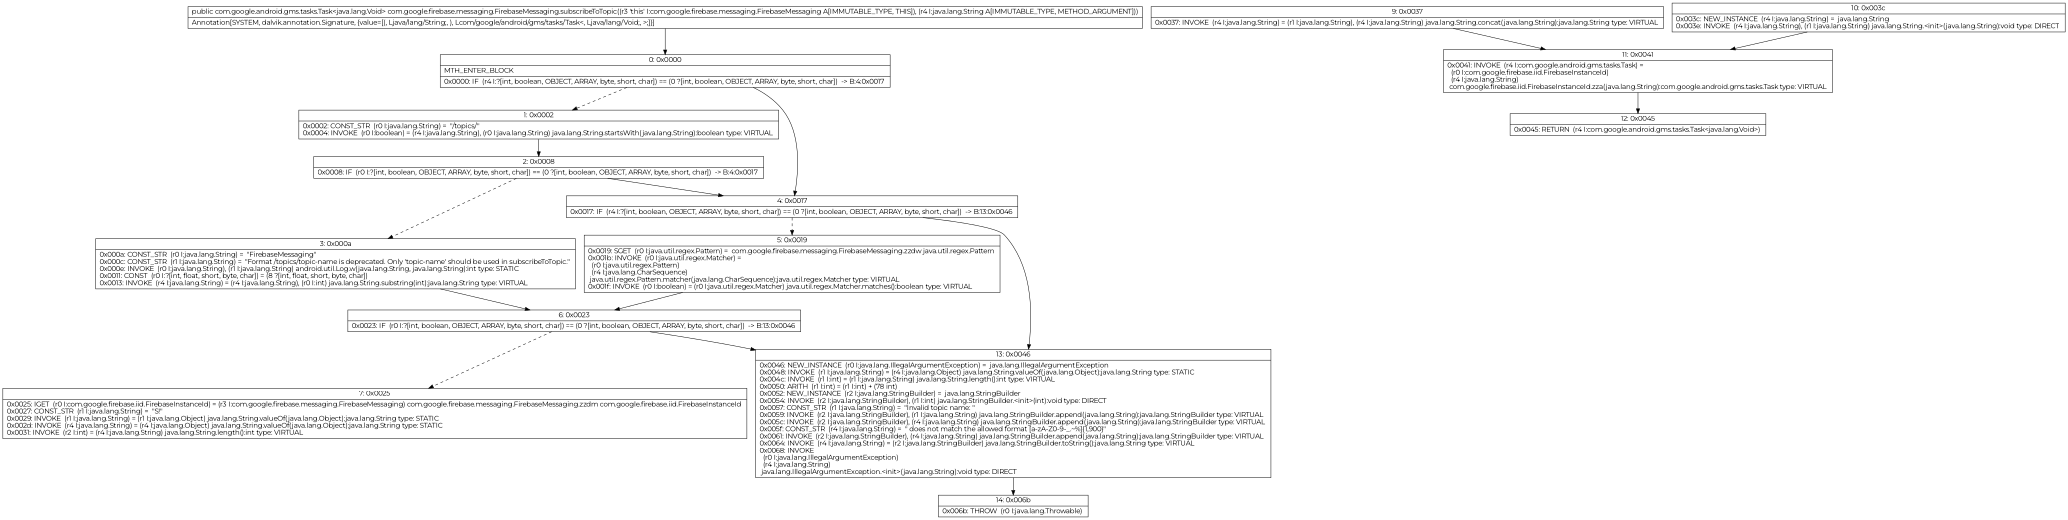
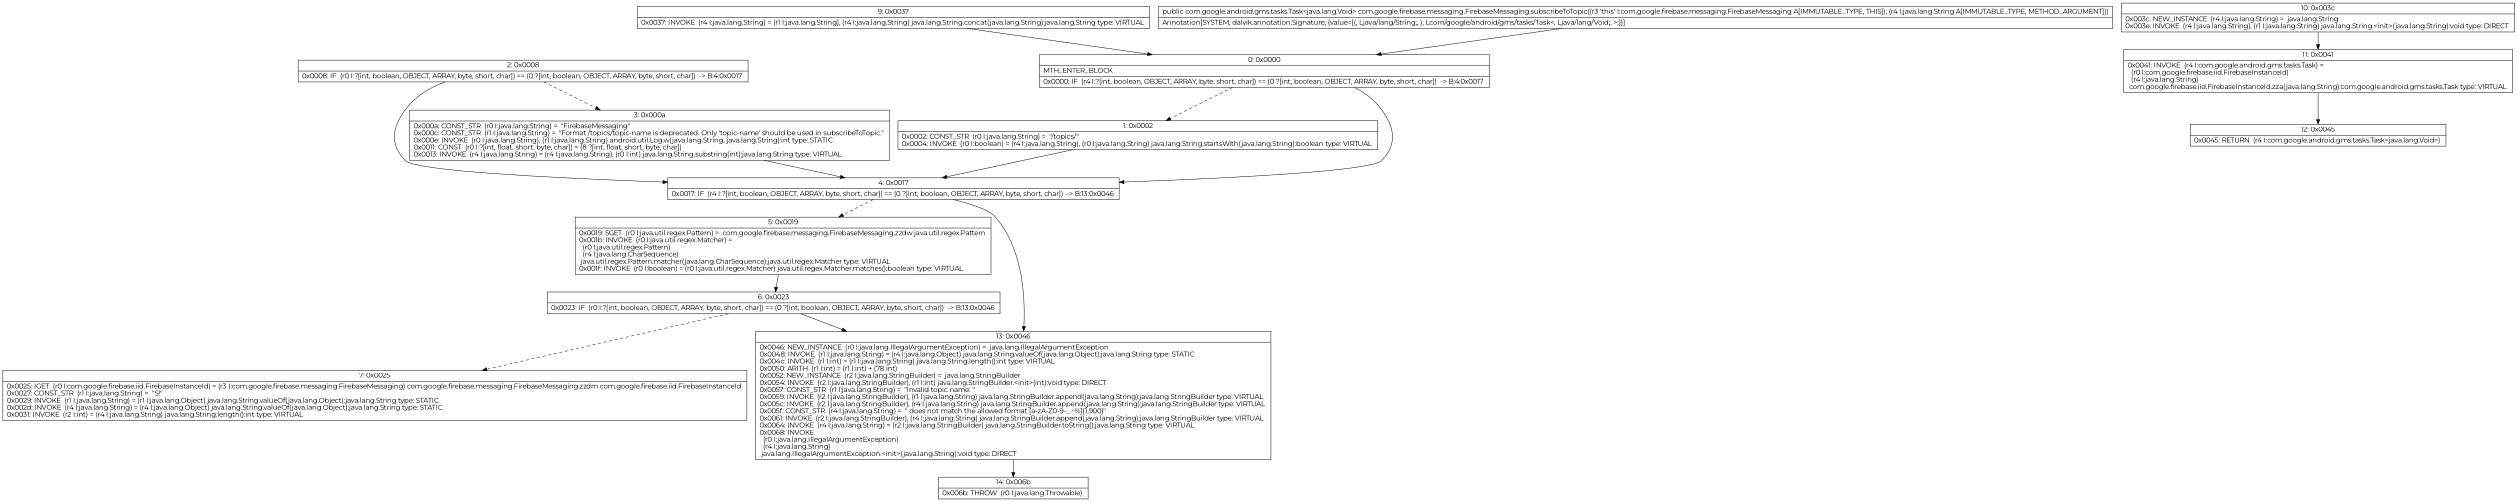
  digraph {
    fontname=Montserrat
    node [fontname=Montserrat shape=record]
    edge [fontname=Montserrat]
    n1 [label="{0\:\ 0x0000|MTH_ENTER_BLOCK\l|0x0000: IF  (r4 I:?[int, boolean, OBJECT, ARRAY, byte, short, char]) == (0 ?[int, boolean, OBJECT, ARRAY, byte, short, char])  \-\> B:4:0x0017 \l}"]
    n2 [label="{1\:\ 0x0002|0x0002: CONST_STR  (r0 I:java.lang.String) =  \"\/topics\/\" \l0x0004: INVOKE  (r0 I:boolean) = (r4 I:java.lang.String), (r0 I:java.lang.String) java.lang.String.startsWith(java.lang.String):boolean type: VIRTUAL \l}"]
    n3 [label="{4\:\ 0x0017|0x0017: IF  (r4 I:?[int, boolean, OBJECT, ARRAY, byte, short, char]) == (0 ?[int, boolean, OBJECT, ARRAY, byte, short, char])  \-\> B:13:0x0046 \l}"]
    n4 [label="{2\:\ 0x0008|0x0008: IF  (r0 I:?[int, boolean, OBJECT, ARRAY, byte, short, char]) == (0 ?[int, boolean, OBJECT, ARRAY, byte, short, char])  \-\> B:4:0x0017 \l}"]
    n5 [label="{5\:\ 0x0019|0x0019: SGET  (r0 I:java.util.regex.Pattern) =  com.google.firebase.messaging.FirebaseMessaging.zzdw java.util.regex.Pattern \l0x001b: INVOKE  (r0 I:java.util.regex.Matcher) = \l  (r0 I:java.util.regex.Pattern)\l  (r4 I:java.lang.CharSequence)\l java.util.regex.Pattern.matcher(java.lang.CharSequence):java.util.regex.Matcher type: VIRTUAL \l0x001f: INVOKE  (r0 I:boolean) = (r0 I:java.util.regex.Matcher) java.util.regex.Matcher.matches():boolean type: VIRTUAL \l}"]
    n6 [label="{13\:\ 0x0046|0x0046: NEW_INSTANCE  (r0 I:java.lang.IllegalArgumentException) =  java.lang.IllegalArgumentException \l0x0048: INVOKE  (r1 I:java.lang.String) = (r4 I:java.lang.Object) java.lang.String.valueOf(java.lang.Object):java.lang.String type: STATIC \l0x004c: INVOKE  (r1 I:int) = (r1 I:java.lang.String) java.lang.String.length():int type: VIRTUAL \l0x0050: ARITH  (r1 I:int) = (r1 I:int) + (78 int) \l0x0052: NEW_INSTANCE  (r2 I:java.lang.StringBuilder) =  java.lang.StringBuilder \l0x0054: INVOKE  (r2 I:java.lang.StringBuilder), (r1 I:int) java.lang.StringBuilder.\<init\>(int):void type: DIRECT \l0x0057: CONST_STR  (r1 I:java.lang.String) =  \"Invalid topic name: \" \l0x0059: INVOKE  (r2 I:java.lang.StringBuilder), (r1 I:java.lang.String) java.lang.StringBuilder.append(java.lang.String):java.lang.StringBuilder type: VIRTUAL \l0x005c: INVOKE  (r2 I:java.lang.StringBuilder), (r4 I:java.lang.String) java.lang.StringBuilder.append(java.lang.String):java.lang.StringBuilder type: VIRTUAL \l0x005f: CONST_STR  (r4 I:java.lang.String) =  \" does not match the allowed format [a\-zA\-Z0\-9\-_.~%]\{1,900\}\" \l0x0061: INVOKE  (r2 I:java.lang.StringBuilder), (r4 I:java.lang.String) java.lang.StringBuilder.append(java.lang.String):java.lang.StringBuilder type: VIRTUAL \l0x0064: INVOKE  (r4 I:java.lang.String) = (r2 I:java.lang.StringBuilder) java.lang.StringBuilder.toString():java.lang.String type: VIRTUAL \l0x0068: INVOKE  \l  (r0 I:java.lang.IllegalArgumentException)\l  (r4 I:java.lang.String)\l java.lang.IllegalArgumentException.\<init\>(java.lang.String):void type: DIRECT \l}"]
    n7 [label="{3\:\ 0x000a|0x000a: CONST_STR  (r0 I:java.lang.String) =  \"FirebaseMessaging\" \l0x000c: CONST_STR  (r1 I:java.lang.String) =  \"Format \/topics\/topic\-name is deprecated. Only 'topic\-name' should be used in subscribeToTopic.\" \l0x000e: INVOKE  (r0 I:java.lang.String), (r1 I:java.lang.String) android.util.Log.w(java.lang.String, java.lang.String):int type: STATIC \l0x0011: CONST  (r0 I:?[int, float, short, byte, char]) = (8 ?[int, float, short, byte, char]) \l0x0013: INVOKE  (r4 I:java.lang.String) = (r4 I:java.lang.String), (r0 I:int) java.lang.String.substring(int):java.lang.String type: VIRTUAL \l}"]
    n8 [label="{6\:\ 0x0023|0x0023: IF  (r0 I:?[int, boolean, OBJECT, ARRAY, byte, short, char]) == (0 ?[int, boolean, OBJECT, ARRAY, byte, short, char])  \-\> B:13:0x0046 \l}"]
    n9 [label="{14\:\ 0x006b|0x006b: THROW  (r0 I:java.lang.Throwable) \l}"]
    n10 [label="{7\:\ 0x0025|0x0025: IGET  (r0 I:com.google.firebase.iid.FirebaseInstanceId) = (r3 I:com.google.firebase.messaging.FirebaseMessaging) com.google.firebase.messaging.FirebaseMessaging.zzdm com.google.firebase.iid.FirebaseInstanceId \l0x0027: CONST_STR  (r1 I:java.lang.String) =  \"S!\" \l0x0029: INVOKE  (r1 I:java.lang.String) = (r1 I:java.lang.Object) java.lang.String.valueOf(java.lang.Object):java.lang.String type: STATIC \l0x002d: INVOKE  (r4 I:java.lang.String) = (r4 I:java.lang.Object) java.lang.String.valueOf(java.lang.Object):java.lang.String type: STATIC \l0x0031: INVOKE  (r2 I:int) = (r4 I:java.lang.String) java.lang.String.length():int type: VIRTUAL \l}"]
    n11 [label="{9\:\ 0x0037|0x0037: INVOKE  (r4 I:java.lang.String) = (r1 I:java.lang.String), (r4 I:java.lang.String) java.lang.String.concat(java.lang.String):java.lang.String type: VIRTUAL \l}"]
    n12 [label="{11\:\ 0x0041|0x0041: INVOKE  (r4 I:com.google.android.gms.tasks.Task) = \l  (r0 I:com.google.firebase.iid.FirebaseInstanceId)\l  (r4 I:java.lang.String)\l com.google.firebase.iid.FirebaseInstanceId.zza(java.lang.String):com.google.android.gms.tasks.Task type: VIRTUAL \l}"]
    n13 [label="{10\:\ 0x003c|0x003c: NEW_INSTANCE  (r4 I:java.lang.String) =  java.lang.String \l0x003e: INVOKE  (r4 I:java.lang.String), (r1 I:java.lang.String) java.lang.String.\<init\>(java.lang.String):void type: DIRECT \l}"]
    n14 [label="{12\:\ 0x0045|0x0045: RETURN  (r4 I:com.google.android.gms.tasks.Task\<java.lang.Void\>) \l}"]
    n15 [label="{public com.google.android.gms.tasks.Task\<java.lang.Void\> com.google.firebase.messaging.FirebaseMessaging.subscribeToTopic((r3 'this' I:com.google.firebase.messaging.FirebaseMessaging A[IMMUTABLE_TYPE, THIS]), (r4 I:java.lang.String A[IMMUTABLE_TYPE, METHOD_ARGUMENT]))  | Annotation[SYSTEM, dalvik.annotation.Signature, \{value=[(, Ljava\/lang\/String;, ), Lcom\/google\/android\/gms\/tasks\/Task\<, Ljava\/lang\/Void;, \>;]\}]\l}"]
    n1 -> n2 [style=dashed]
    n1 -> n3
-   n2 -> n4
+   n2 -> n3
    n3 -> n5 [style=dashed]
    n3 -> n6
    n4 -> n3
    n4 -> n7 [style=dashed]
    n5 -> n8
    n6 -> n9
-   n7 -> n8
+   n7 -> n3
    n8 -> n6
    n8 -> n10 [style=dashed]
-   n11 -> n12
+   n11 -> n1
    n12 -> n14
    n13 -> n12
    n15 -> n1
  }
